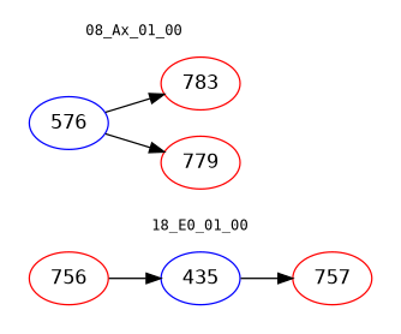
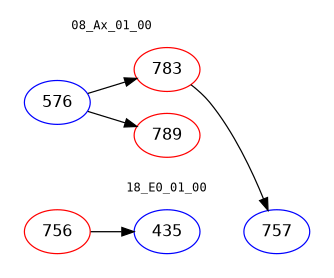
  digraph {
    fontname="DejaVu Sans Mono"
    rankdir=LR
    node [color=red fontname="DejaVu Sans Mono"]
    edge [color=black fontname="DejaVu Sans Mono"]
    n1 [color=blue label=576]
-   n2 [label=779]
+   n2 [label=789]
    n3 [label=783]
    n4 [color=blue label=435]
    n5 [label=756]
-   n6 [label=757]
+   n6 [color=blue label=757]
    subgraph cluster_1 {
      color=white
      fontsize=10
      label="08_Ax_01_00"
      n1
      n2
      n3
    }
    subgraph cluster_2 {
      color=white
      fontsize=10
      label="18_E0_01_00"
      n4
      n5
      n6
    }
    n1 -> n2
    n1 -> n3
-   n4 -> n6
+   n3 -> n6
    n5 -> n4
  }
